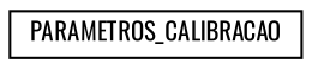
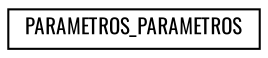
  digraph {
    rankdir=TB
    fontname=Oswald
-   n1 [color=black fillcolor=white fontname=Oswald fontsize=10 height=0.2 label=PARAMETROS_CALIBRACAO shape=record style=filled width=0.4]
+   n1 [color=black fillcolor=white fontname=Oswald fontsize=10 height=0.2 label=PARAMETROS_PARAMETROS shape=record style=filled width=0.4]
  }
